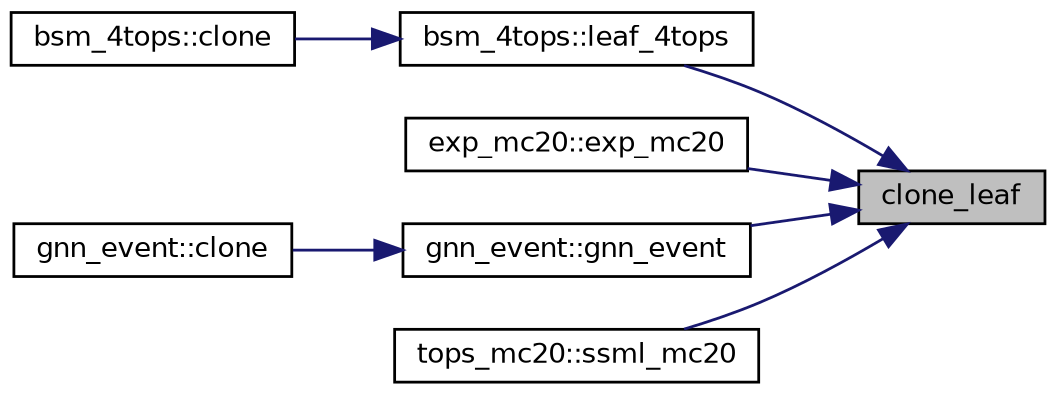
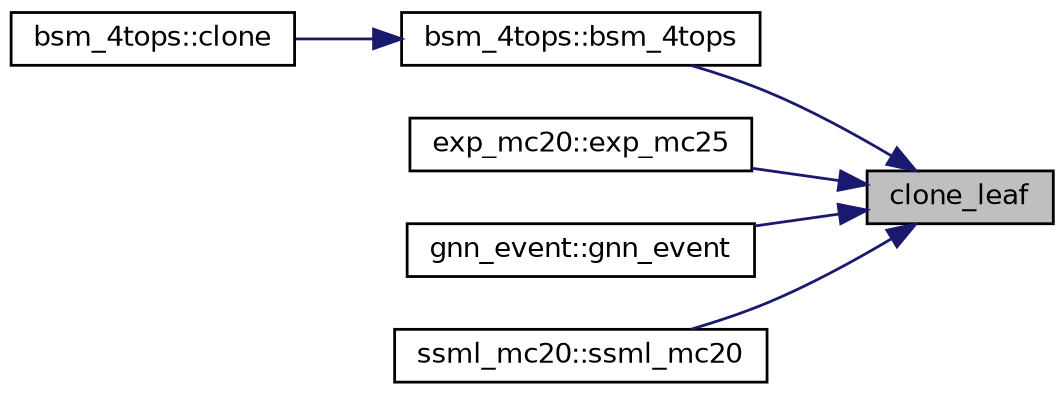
  digraph {
    rankdir=RL
    node [color=black fillcolor=white fontname=Helvetica fontsize=10 shape=record style=filled]
    edge [color=midnightblue dir=back fontname=Helvetica fontsize=10 labelfontname=Helvetica labelfontsize=10 style=solid]
    n1 [fillcolor=grey75 fontcolor=black height=0.2 label=clone_leaf width=0.4]
-   n2 [height=0.2 label="bsm_4tops::leaf_4tops" width=0.4]
-   n3 [height=0.2 label="exp_mc20::exp_mc20" width=0.4]
+   n2 [height=0.2 label="bsm_4tops::bsm_4tops" width=0.4]
+   n3 [height=0.2 label="exp_mc20::exp_mc25" width=0.4]
    n4 [height=0.2 label="gnn_event::gnn_event" width=0.4]
-   n5 [height=0.2 label="tops_mc20::ssml_mc20" width=0.4]
+   n5 [height=0.2 label="ssml_mc20::ssml_mc20" width=0.4]
    n6 [height=0.2 label="bsm_4tops::clone" width=0.4]
-   n7 [height=0.2 label="gnn_event::clone" width=0.4]
    n1 -> n2
    n1 -> n3
    n1 -> n4
    n1 -> n5
    n2 -> n6
-   n4 -> n7
  }
